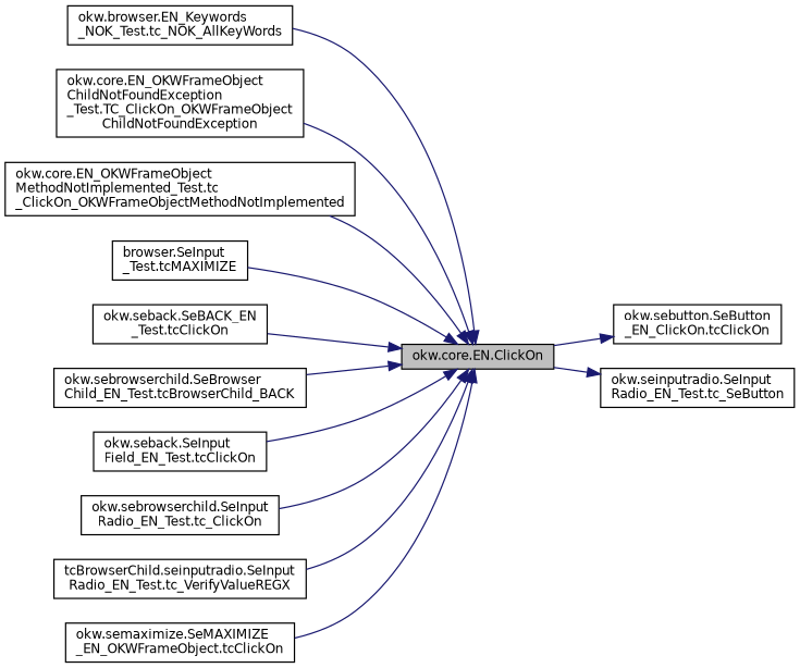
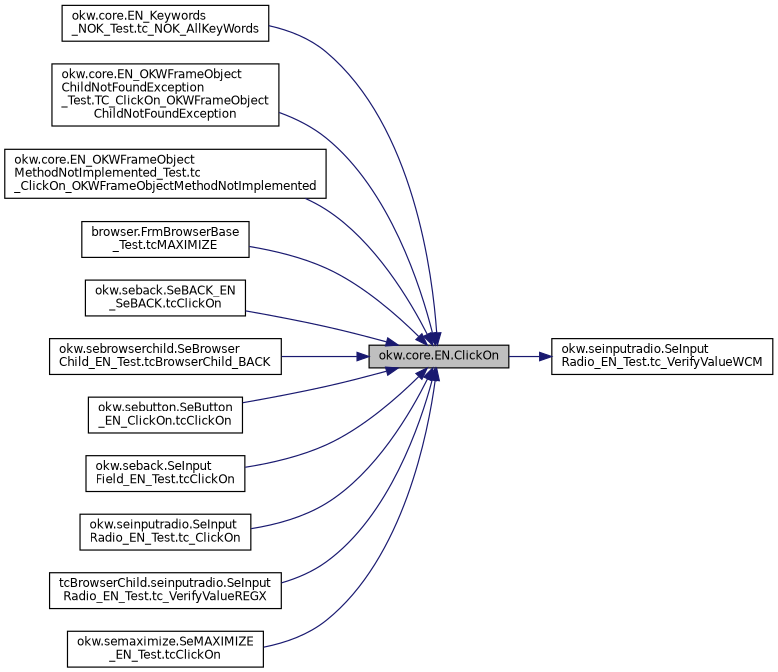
  digraph {
    rankdir=RL
    node [color=black fillcolor=white fontname=Helvetica fontsize=10 shape=record style=filled]
    edge [color=midnightblue dir=back fontname=Helvetica fontsize=10 labelfontname=Helvetica labelfontsize=10 style=solid]
    n1 [fillcolor=grey75 fontcolor=black height=0.2 label="okw.core.EN.ClickOn" width=0.4]
-   n2 [height=0.2 label="okw.browser.EN_Keywords\l_NOK_Test.tc_NOK_AllKeyWords" width=0.4]
+   n2 [height=0.2 label="okw.core.EN_Keywords\l_NOK_Test.tc_NOK_AllKeyWords" width=0.4]
    n3 [height=0.2 label="okw.core.EN_OKWFrameObject\lChildNotFoundException\l_Test.TC_ClickOn_OKWFrameObject\lChildNotFoundException" width=0.4]
    n4 [height=0.2 label="okw.core.EN_OKWFrameObject\lMethodNotImplemented_Test.tc\l_ClickOn_OKWFrameObjectMethodNotImplemented" width=0.4]
-   n5 [height=0.2 label="browser.SeInput\l_Test.tcMAXIMIZE" width=0.4]
-   n6 [height=0.2 label="okw.seback.SeBACK_EN\l_Test.tcClickOn" width=0.4]
+   n5 [height=0.2 label="browser.FrmBrowserBase\l_Test.tcMAXIMIZE" width=0.4]
+   n6 [height=0.2 label="okw.seback.SeBACK_EN\l_SeBACK.tcClickOn" width=0.4]
    n7 [height=0.2 label="okw.sebrowserchild.SeBrowser\lChild_EN_Test.tcBrowserChild_BACK" width=0.4]
    n8 [height=0.2 label="okw.sebutton.SeButton\l_EN_ClickOn.tcClickOn" width=0.4]
    n9 [height=0.2 label="okw.seback.SeInput\lField_EN_Test.tcClickOn" width=0.4]
-   n10 [height=0.2 label="okw.sebrowserchild.SeInput\lRadio_EN_Test.tc_ClickOn" width=0.4]
+   n10 [height=0.2 label="okw.seinputradio.SeInput\lRadio_EN_Test.tc_ClickOn" width=0.4]
    n11 [height=0.2 label="tcBrowserChild.seinputradio.SeInput\lRadio_EN_Test.tc_VerifyValueREGX" width=0.4]
-   n12 [height=0.2 label="okw.semaximize.SeMAXIMIZE\l_EN_OKWFrameObject.tcClickOn" width=0.4]
-   n13 [height=0.2 label="okw.seinputradio.SeInput\lRadio_EN_Test.tc_SeButton" width=0.4]
+   n12 [height=0.2 label="okw.semaximize.SeMAXIMIZE\l_EN_Test.tcClickOn" width=0.4]
+   n13 [height=0.2 label="okw.seinputradio.SeInput\lRadio_EN_Test.tc_VerifyValueWCM" width=0.4]
    n1 -> n2
    n1 -> n3
    n1 -> n4
    n1 -> n5
    n1 -> n6
    n1 -> n7
-   n8 -> n1
+   n1 -> n8
    n1 -> n9
    n1 -> n10
    n1 -> n11
    n1 -> n12
    n13 -> n1
  }
